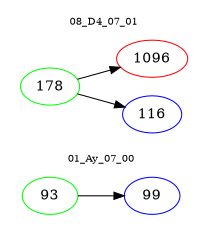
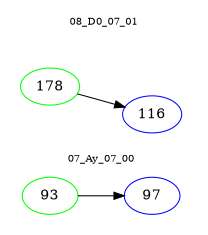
  digraph {
    rankdir=LR
    node [color=green]
    edge [color=black]
    n1 [label=93]
-   n2 [color=blue label=99]
+   n2 [color=blue label=97]
    n3 [label=178]
    n4 [color=blue label=116]
-   n5 [color=red label=1096]
    subgraph cluster_1 {
      color=white
      fontsize=10
-     label="01_Ay_07_00"
+     label="07_Ay_07_00"
      n1
      n2
    }
    subgraph cluster_2 {
      color=white
      fontsize=10
-     label="08_D4_07_01"
+     label="08_D0_07_01"
      n3
      n4
-     n5
    }
    n1 -> n2
    n3 -> n4
-   n3 -> n5
  }
